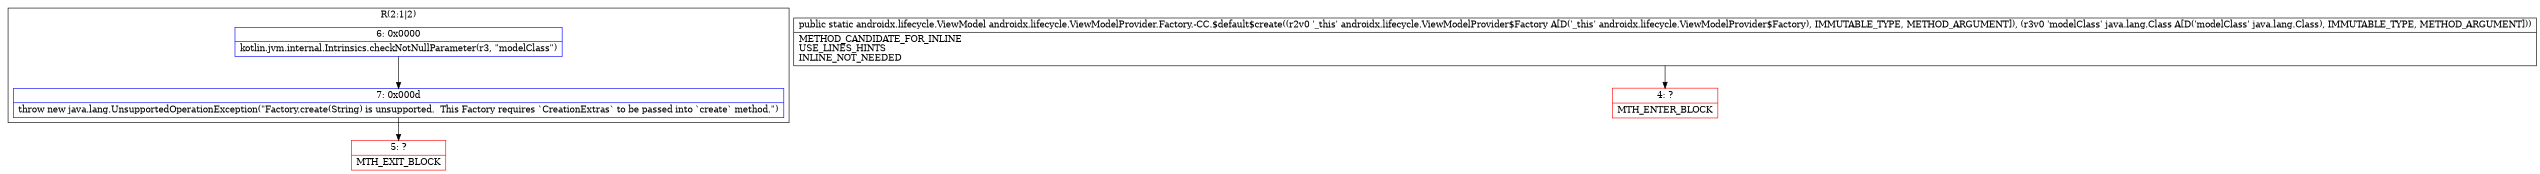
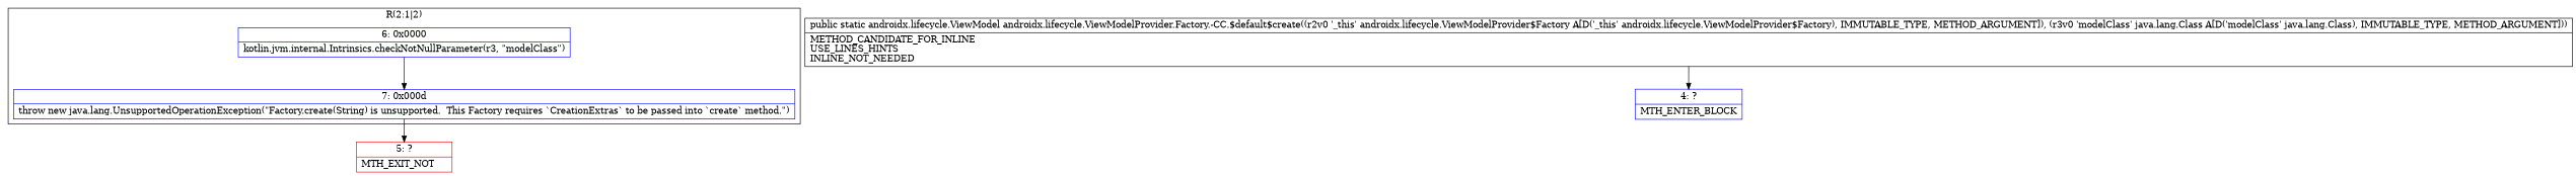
  digraph {
    node [color=blue shape=record]
    n1 [label="{6\:\ 0x0000|kotlin.jvm.internal.Intrinsics.checkNotNullParameter(r3, \"modelClass\")\l}"]
    n2 [label="{7\:\ 0x000d|throw new java.lang.UnsupportedOperationException(\"Factory.create(String) is unsupported.  This Factory requires `CreationExtras` to be passed into `create` method.\")\l}"]
-   n3 [color=red label="{5\:\ ?|MTH_EXIT_BLOCK\l}"]
-   n4 [color=red label="{4\:\ ?|MTH_ENTER_BLOCK\l}"]
+   n3 [color=red label="{5\:\ ?|MTH_EXIT_NOT\l}"]
+   n4 [label="{4\:\ ?|MTH_ENTER_BLOCK\l}"]
    n5 [label="{public static androidx.lifecycle.ViewModel androidx.lifecycle.ViewModelProvider.Factory.\-CC.$default$create((r2v0 '_this' androidx.lifecycle.ViewModelProvider$Factory A[D('_this' androidx.lifecycle.ViewModelProvider$Factory), IMMUTABLE_TYPE, METHOD_ARGUMENT]), (r3v0 'modelClass' java.lang.Class A[D('modelClass' java.lang.Class), IMMUTABLE_TYPE, METHOD_ARGUMENT]))  | METHOD_CANDIDATE_FOR_INLINE\lUSE_LINES_HINTS\lINLINE_NOT_NEEDED\l}" color=""]
    subgraph cluster_1 {
      label="R(2:1|2)"
      n1
      n2
    }
    n1 -> n2
    n2 -> n3
    n5 -> n4
  }
